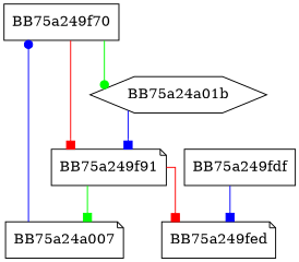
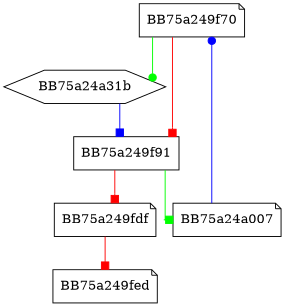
  digraph {
    splines=ortho
    node [shape=note]
    edge [arrowhead=box color=red]
-   BB75a249f70 [shape=box]
-   BB75a24a01b [shape=hexagon]
-   BB75a249f91
+   BB75a249f70
+   BB75a24a01b [shape=hexagon label=BB75a24a31b]
+   BB75a249f91 [shape=box]
    BB75a24a007
-   BB75a249fdf [shape=box]
+   BB75a249fdf
    BB75a249fed
    BB75a249f70 -> BB75a24a01b [arrowhead=dot color=green]
    BB75a249f70 -> BB75a249f91
    BB75a24a01b -> BB75a249f91 [color=blue]
    BB75a249f91 -> BB75a24a007 [color=green]
-   BB75a249f91 -> BB75a249fed
+   BB75a249f91 -> BB75a249fdf
    BB75a24a007 -> BB75a249f70 [arrowhead=dot color=blue]
-   BB75a249fdf -> BB75a249fed [color=blue]
+   BB75a249fdf -> BB75a249fed
  }
